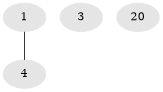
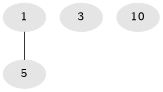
  graph {
    node [color=gray90 style=filled]
    1 [super="+2+6+16"]
-   5 [super="+8+14" label=4]
+   5 [super="+8+14"]
    3 [super="+2+4+7+9+18"]
-   10 [super="+6+11+12+13" label=20]
+   10 [super="+6+11+12+13"]
    1 -- 5
  }
